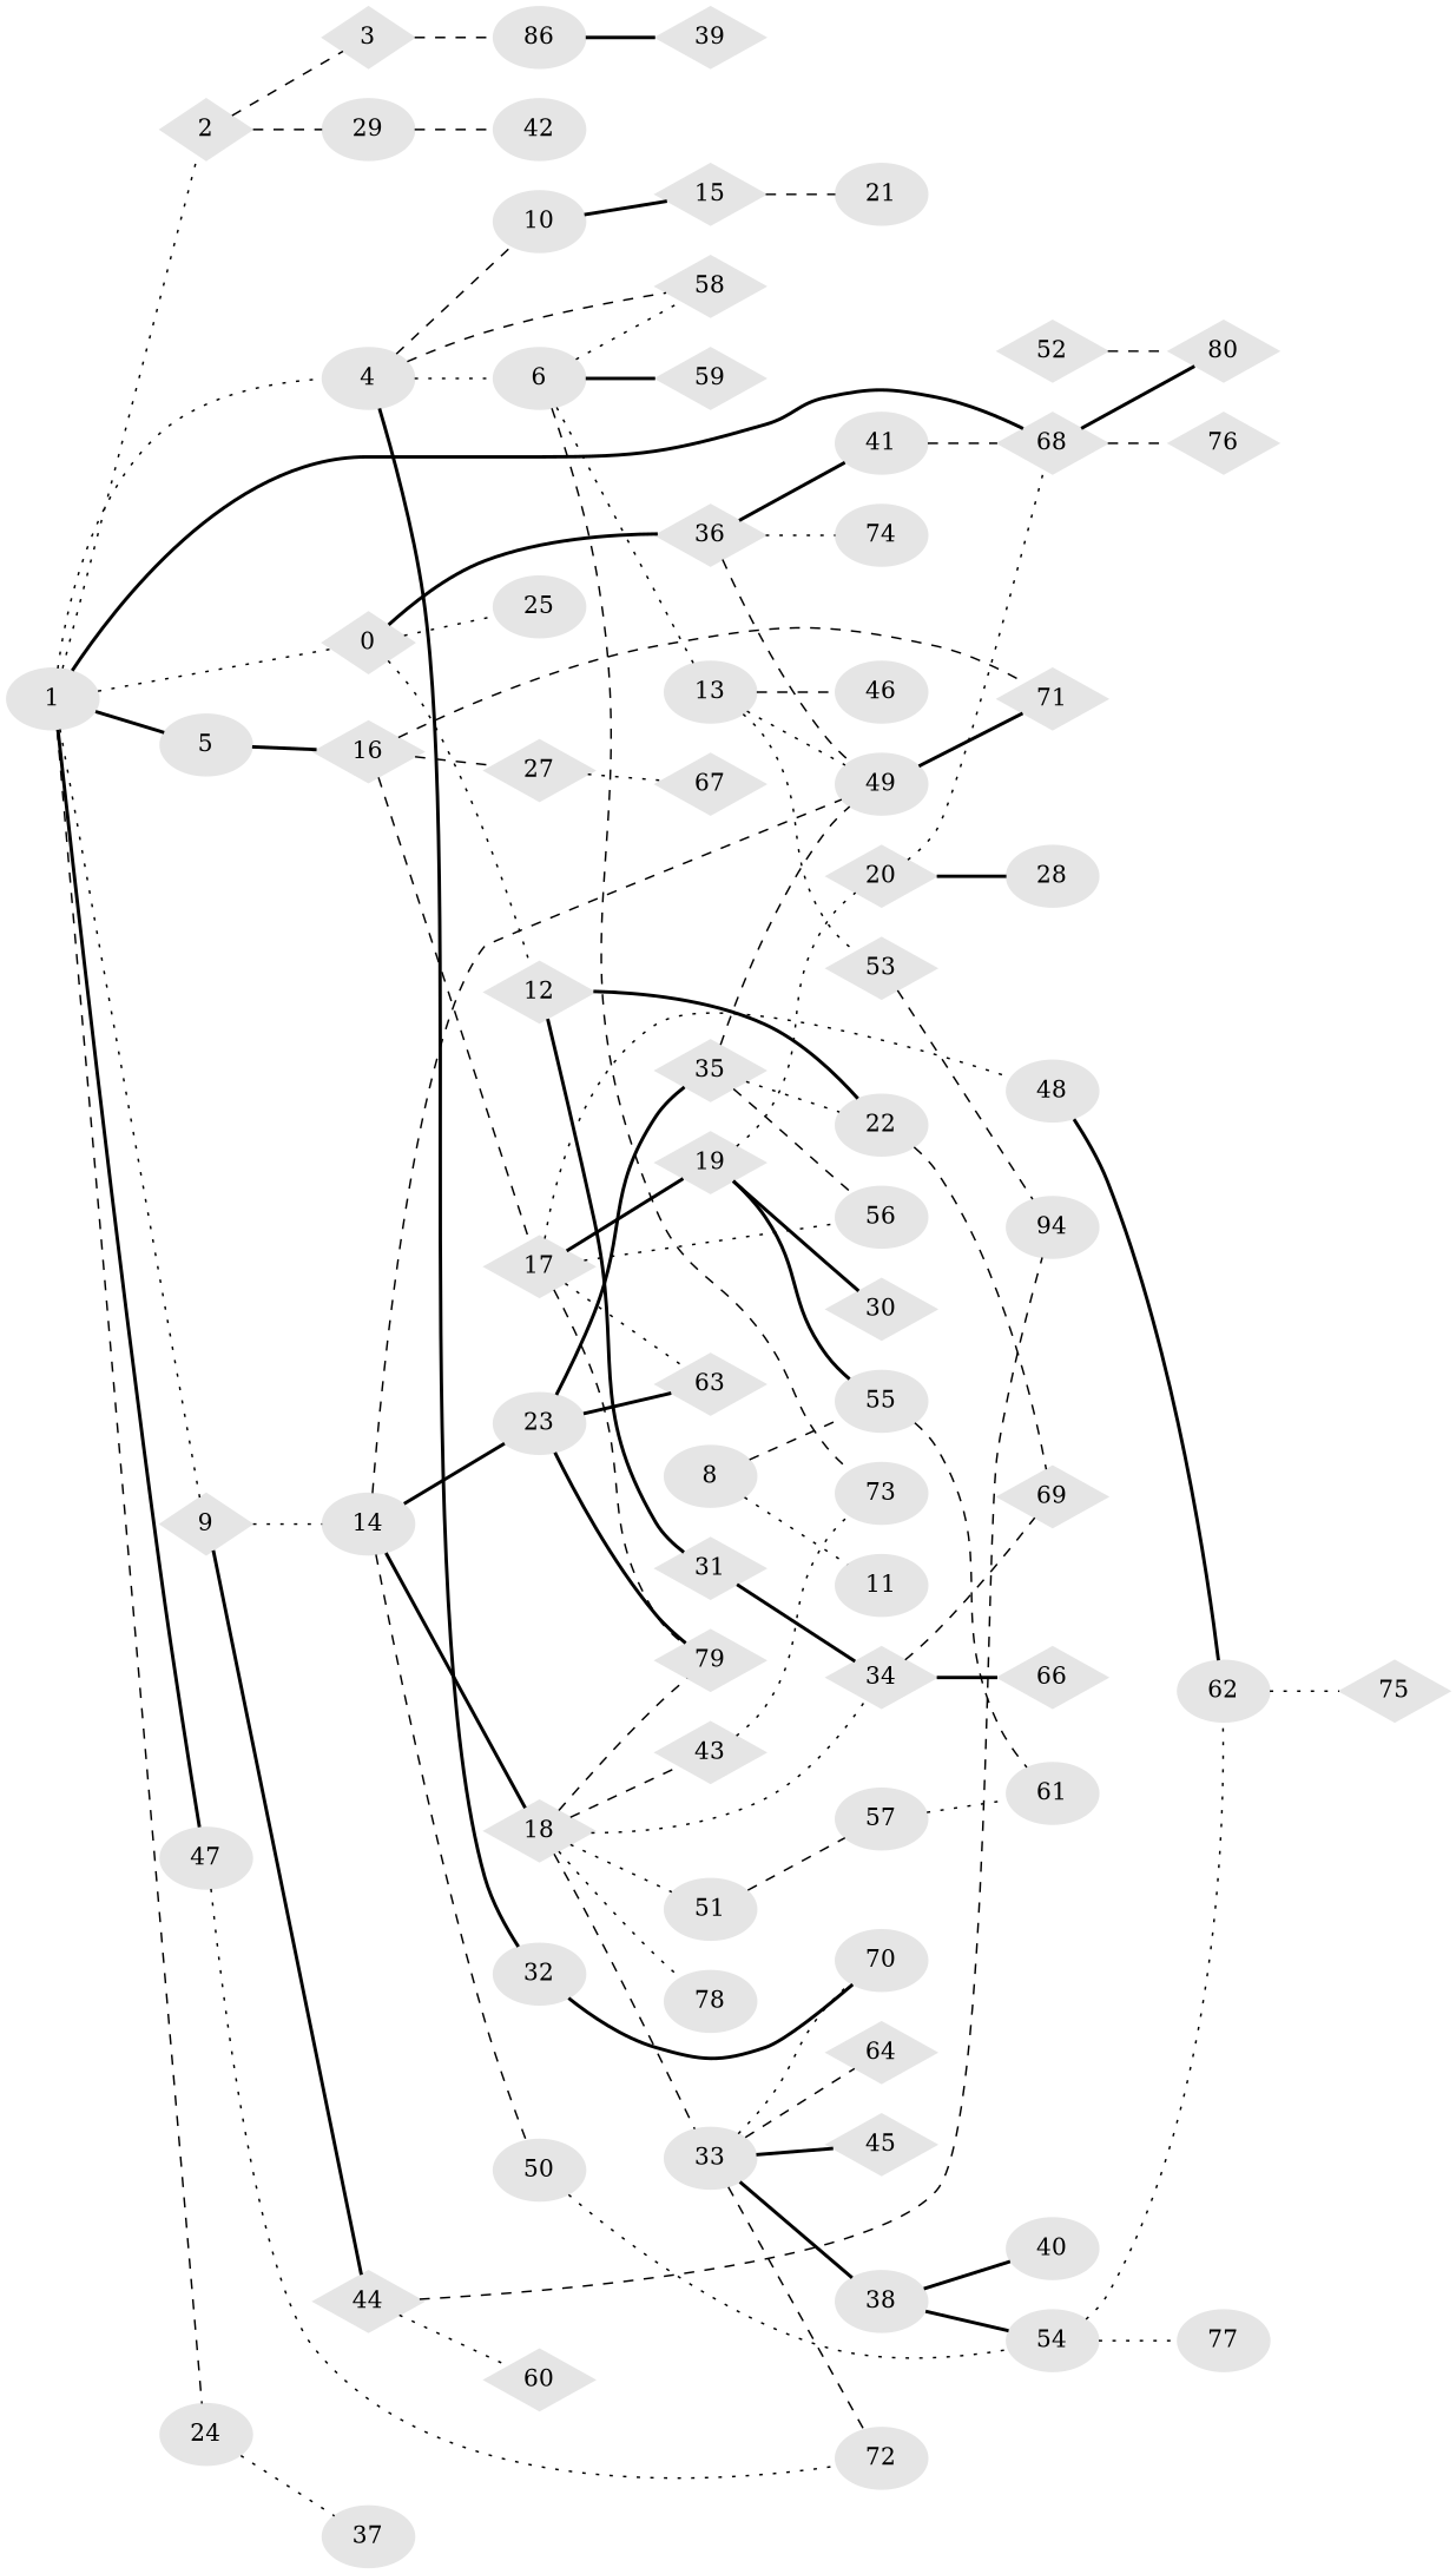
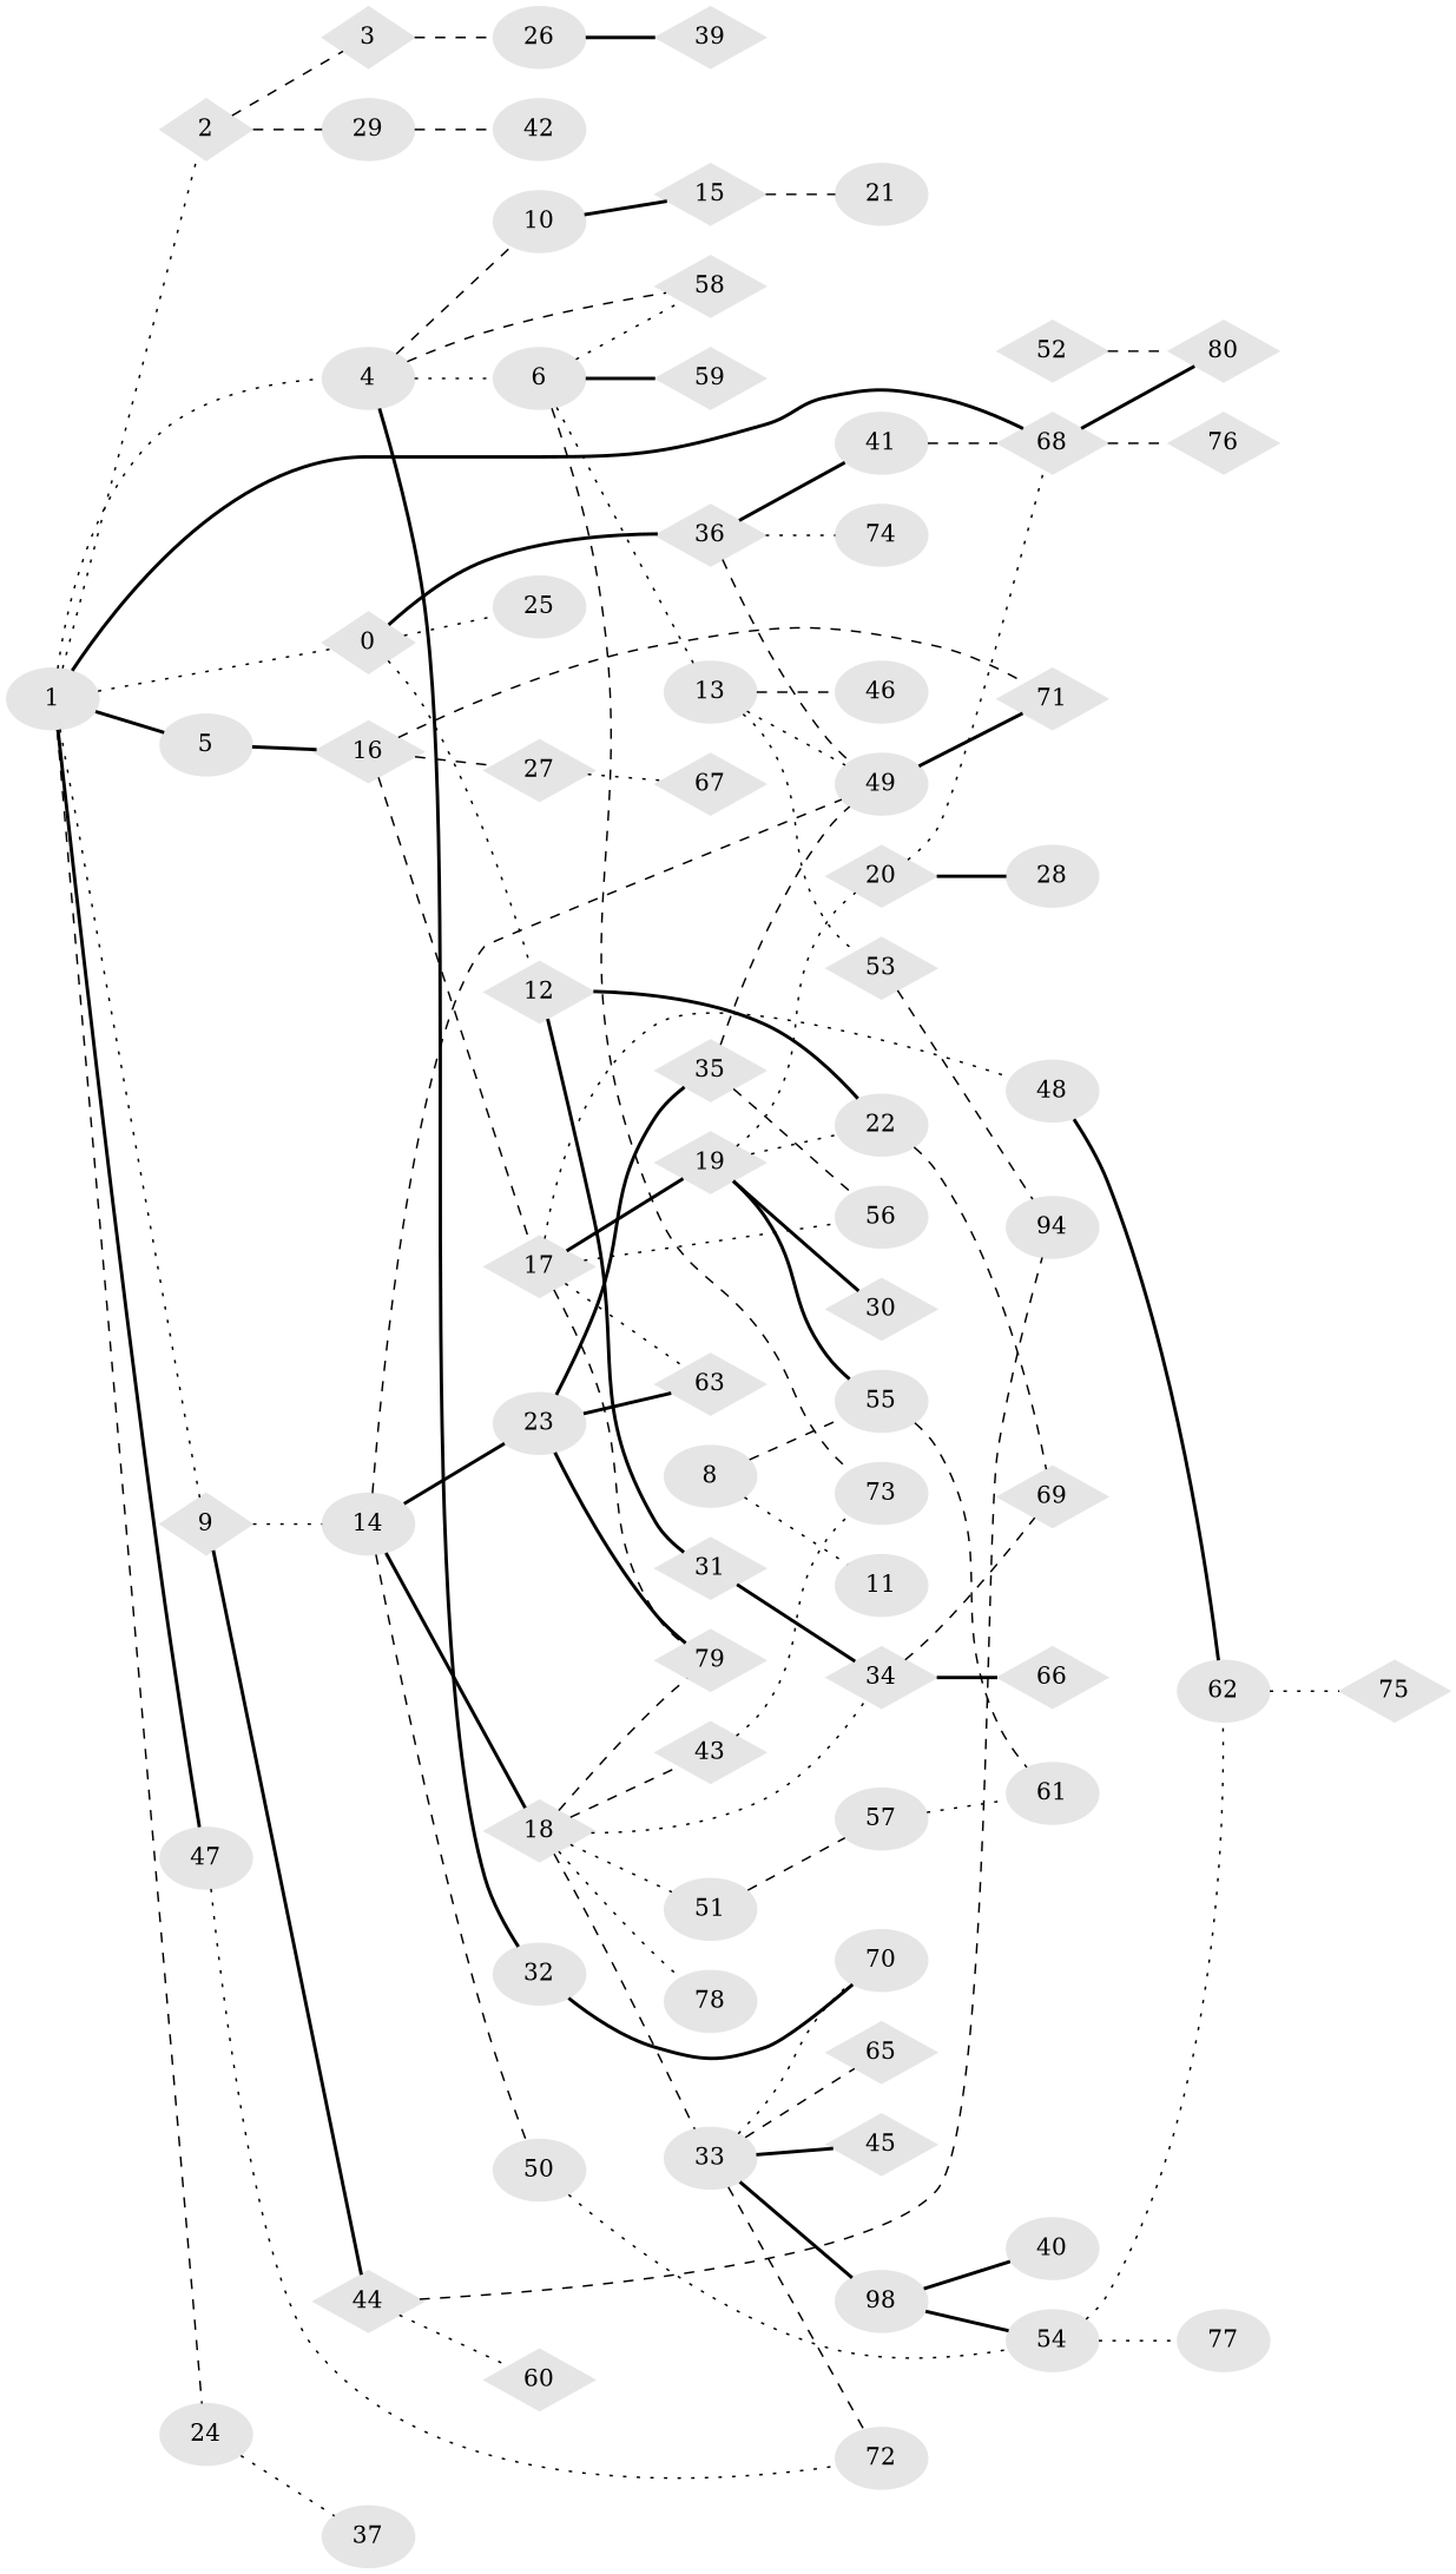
  graph {
    rankdir=LR
    node [color=gray90 shape=ellipse style=filled]
    edge [style=dashed]
    2 [shape=diamond]
    1
    4
    5
    n5 [label=0 shape=diamond]
    9 [shape=diamond]
    24
    47
    68 [shape=diamond]
    3 [shape=diamond]
    29
    6
    10
    32
    58 [shape=diamond]
    16 [shape=diamond]
    12 [shape=diamond]
    25
    36 [shape=diamond]
    14
    44 [shape=diamond]
    37
    72
    69 [shape=diamond]
-   26 [label=86]
+   26
    42
    39 [shape=diamond]
    13
    59 [shape=diamond]
    73
    8
    11
    55
    15 [shape=diamond]
    70
    17 [shape=diamond]
    27 [shape=diamond]
    71 [shape=diamond]
    46
    49
    53 [shape=diamond]
    22
    31 [shape=diamond]
    41
    74
    61
    18 [shape=diamond]
    23
    50
    60 [shape=diamond]
    n51 [label=94]
    21
    34 [shape=diamond]
    66 [shape=diamond]
    79 [shape=diamond]
    33
    43 [shape=diamond]
    51
    78
    63 [shape=diamond]
    35 [shape=diamond]
    54
    19 [shape=diamond]
    48
    56
    67 [shape=diamond]
    20 [shape=diamond]
    30 [shape=diamond]
    62
-   38
+   38 [label=98]
    45 [shape=diamond]
-   65 [shape=diamond label=64]
+   65 [shape=diamond]
    57
    28
    80 [shape=diamond]
    76 [shape=diamond]
    52 [shape=diamond]
    40
    77
    75 [shape=diamond]
    2 -- 3
    2 -- 29
    1 -- 2 [style=dotted]
    1 -- 4 [style=dotted]
    1 -- 5 [style=bold]
    1 -- n5 [style=dotted]
    1 -- 9 [style=dotted]
    1 -- 24
    1 -- 47 [style=bold]
    1 -- 68 [style=bold]
    4 -- 6 [style=dotted]
    4 -- 10
    4 -- 32 [style=bold]
    4 -- 58
    5 -- 16 [style=bold]
    n5 -- 12 [style=dotted]
    n5 -- 25 [style=dotted]
    n5 -- 36 [style=bold]
    9 -- 14 [style=dotted]
    9 -- 44 [style=bold]
    24 -- 37 [style=dotted]
    47 -- 72 [style=dotted]
    68 -- 80 [style=bold]
    68 -- 76
    3 -- 26
    29 -- 42
    6 -- 58 [style=dotted]
    6 -- 13 [style=dotted]
    6 -- 59 [style=bold]
    6 -- 73
    10 -- 15 [style=bold]
    32 -- 70 [style=bold]
    16 -- 17
    16 -- 27
    16 -- 71
    12 -- 22 [style=bold]
    12 -- 31 [style=bold]
    36 -- 49
    36 -- 41 [style=bold]
    36 -- 74 [style=dotted]
    14 -- 49
    14 -- 18 [style=bold]
    14 -- 23 [style=bold]
    14 -- 50
    44 -- 60 [style=dotted]
    44 -- n51
    26 -- 39 [style=bold]
    13 -- 46
    13 -- 49 [style=dotted]
    13 -- 53 [style=dotted]
    8 -- 11 [style=dotted]
    8 -- 55
    55 -- 61
    15 -- 21
    17 -- 79
    17 -- 63 [style=dotted]
    17 -- 19 [style=bold]
    17 -- 48 [style=dotted]
    17 -- 56 [style=dotted]
    27 -- 67 [style=dotted]
    49 -- 71 [style=bold]
    53 -- n51
    22 -- 69
    31 -- 34 [style=bold]
    41 -- 68
    18 -- 34 [style=dotted]
    18 -- 79
    18 -- 33
    18 -- 43
    18 -- 51 [style=dotted]
    18 -- 78 [style=dotted]
    23 -- 79 [style=bold]
    23 -- 63 [style=bold]
    23 -- 35 [style=bold]
    50 -- 54 [style=dotted]
    34 -- 69
    34 -- 66 [style=bold]
    33 -- 72
    33 -- 70 [style=dotted]
    33 -- 38 [style=bold]
    33 -- 45 [style=bold]
    33 -- 65
    43 -- 73 [style=dotted]
    51 -- 57
    35 -- 49
    35 -- 56
    54 -- 62 [style=dotted]
    54 -- 77 [style=dotted]
    19 -- 55 [style=bold]
-   35 -- 22 [style=dotted]
+   19 -- 22 [style=dotted]
    19 -- 20 [style=dotted]
    19 -- 30 [style=bold]
    48 -- 62 [style=bold]
    20 -- 68 [style=dotted]
    20 -- 28 [style=bold]
    62 -- 75 [style=dotted]
    38 -- 54 [style=bold]
    38 -- 40 [style=bold]
    57 -- 61 [style=dotted]
    52 -- 80
  }
